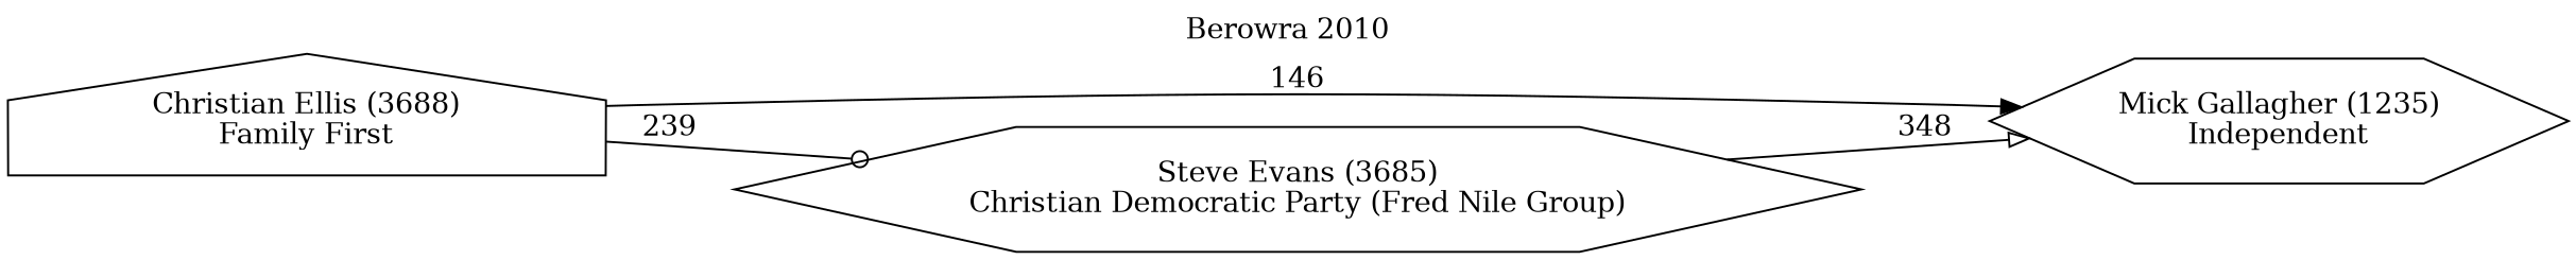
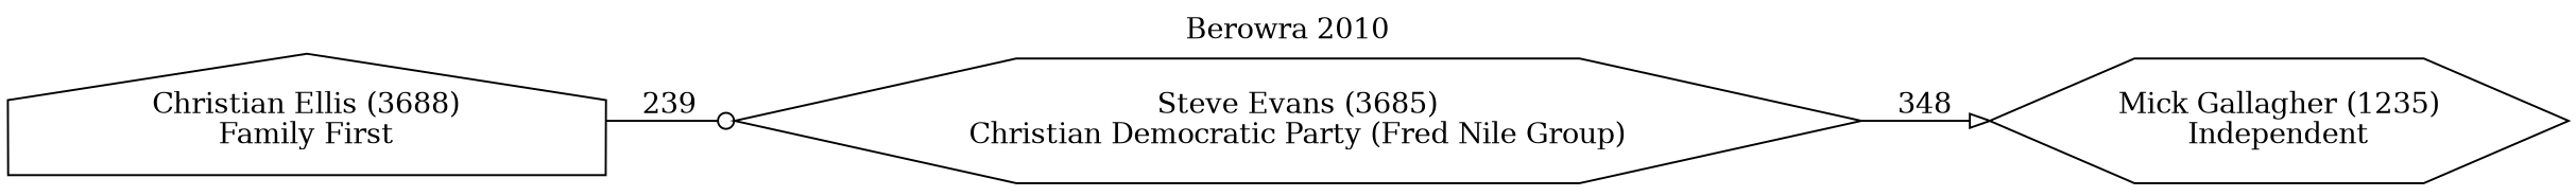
  digraph {
    label="Berowra 2010"
    labelloc=t
    mclimit=10
    rankdir=LR
    node [shape=hexagon]
    n1 [label="Mick Gallagher (1235)\nIndependent"]
    n2 [label="Steve Evans (3685)\nChristian Democratic Party (Fred Nile Group)"]
    n3 [label="Christian Ellis (3688)\nFamily First" shape=house]
    n2 -> n1 [label=348 arrowhead=onormal]
-   n3 -> n1 [label=146 arrowhead=normal]
    n3 -> n2 [label=239 arrowhead=odot]
  }
